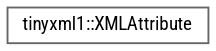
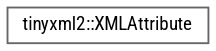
  digraph {
    rankdir=LR
    fontname="Roboto Condensed"
-   n1 [color=grey40 fillcolor=white fontname="Roboto Condensed" fontsize=10 height=0.2 label="tinyxml1::XMLAttribute" shape=box style=filled width=0.4]
+   n1 [color=grey40 fillcolor=white fontname="Roboto Condensed" fontsize=10 height=0.2 label="tinyxml2::XMLAttribute" shape=box style=filled width=0.4]
  }
